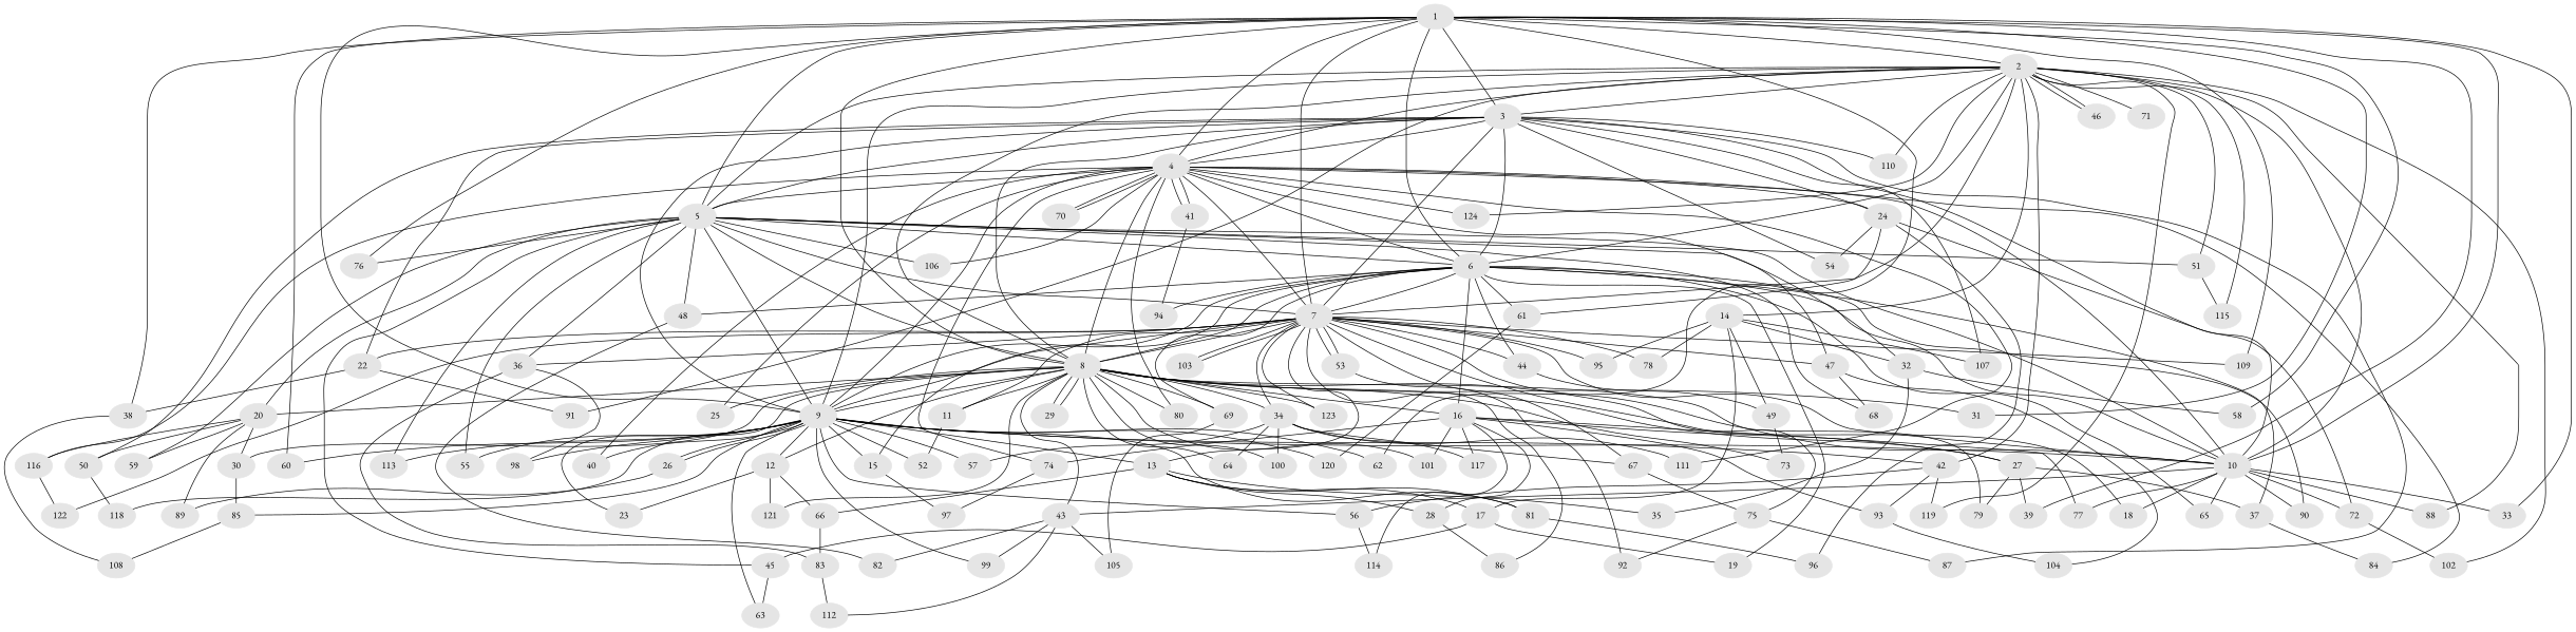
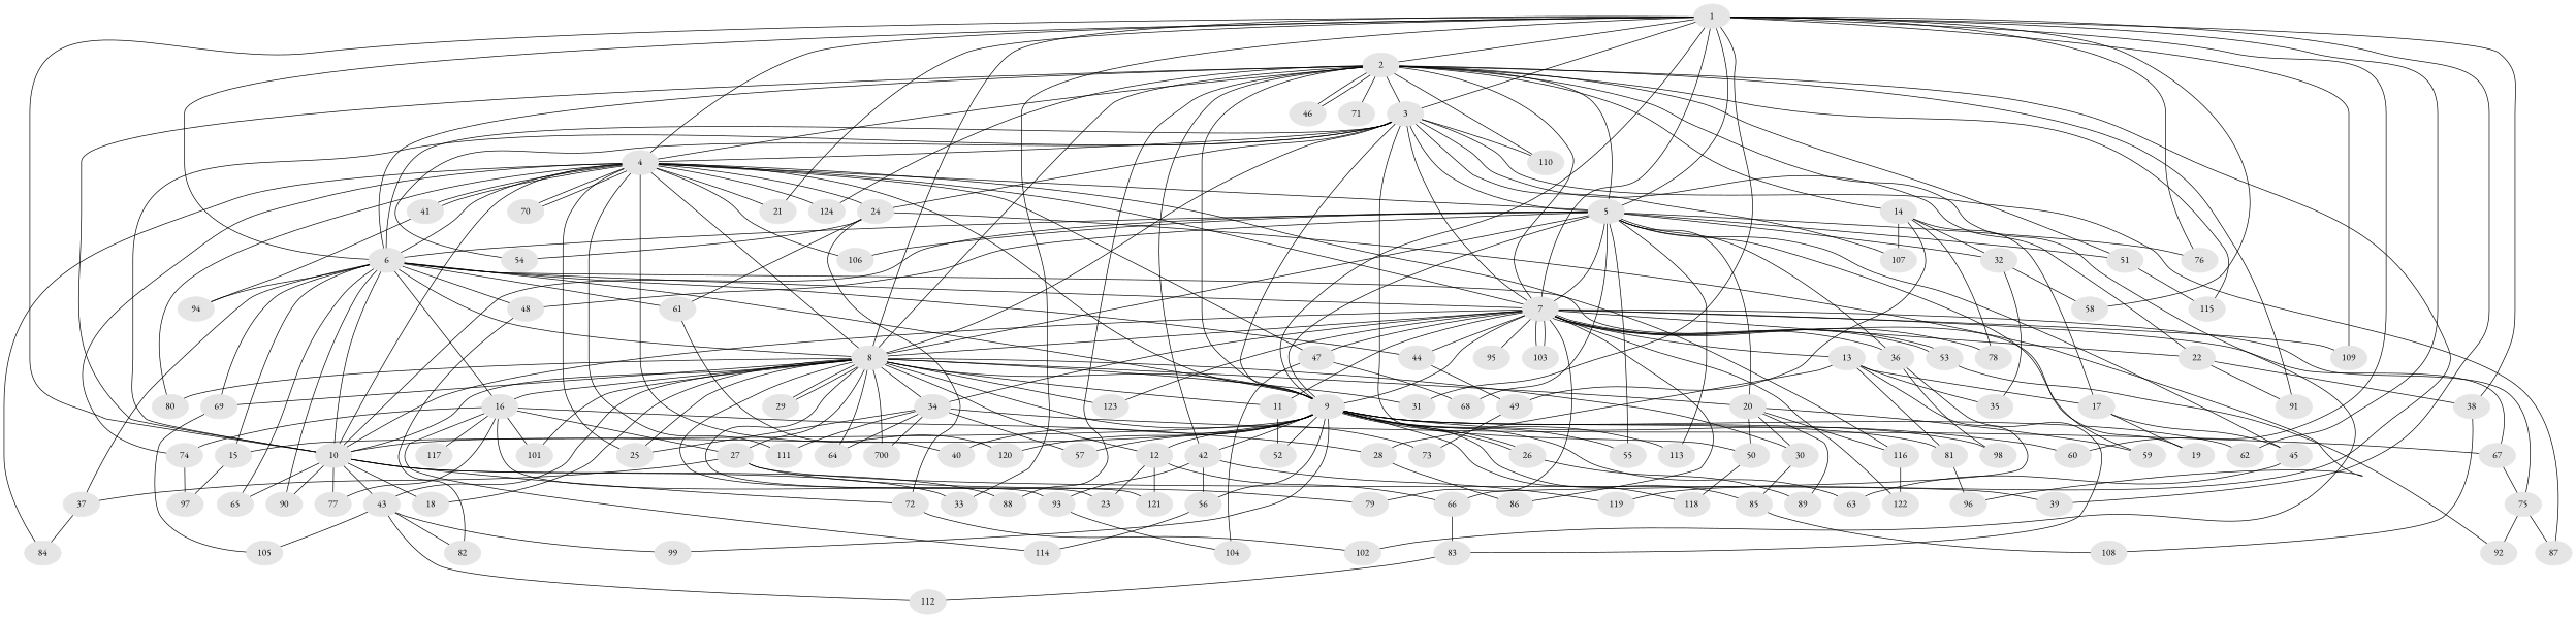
  graph {
    fontname="EB Garamond"
    node [color=gray90 fontname="EB Garamond" style=filled]
    edge [fontname="EB Garamond"]
    1
    2
    3
    4
    5
    6
    7
    8
    9
    10
+   21
    31
    33
    38
    39
    58
    60
    62
    76
    109
    14
    42
    46
    51
    71
    88
    91
    102
    110
    115
    119
    124
    22
    24
    50
    54
    87
    107
    25
    40
    41
    47
    70
    74
    80
    84
    106
    111
    116
    20
    32
    36
    45
    48
    55
    59
    68
    113
    15
    16
    19
    37
    44
    61
    65
    69
    90
    94
    11
    13
    34
    53
    67
    75
    78
    79
    86
    95
    103
    122
    123
    12
    18
    23
    27
    29
    30
    43
    64
    73
-   100
+   100 [label=700]
    101
    121
    26
    52
    56
    57
    63
    81
    85
    98
    99
    118
    120
    72
    77
    108
    17
    49
    93
    96
    104
    97
    89
    35
    83
    82
    28
    114
    117
    105
    66
    92
    112
    1 -- 2
    1 -- 3
    1 -- 4
    1 -- 5
    1 -- 6
    1 -- 7
    1 -- 8
    1 -- 9
    1 -- 10
+   1 -- 21
    1 -- 31
    1 -- 33
    1 -- 38
    1 -- 39
    1 -- 58
    1 -- 60
    1 -- 62
    1 -- 76
    1 -- 109
    2 -- 3
    2 -- 4
    2 -- 5
    2 -- 6
    2 -- 7
    2 -- 8
    2 -- 9
    2 -- 10
    2 -- 14
    2 -- 42
    2 -- 46
    2 -- 46
    2 -- 51
    2 -- 71
    2 -- 88
    2 -- 91
    2 -- 102
    2 -- 110
    2 -- 115
    2 -- 119
    2 -- 124
    3 -- 4
    3 -- 5
    3 -- 6
    3 -- 7
    3 -- 8
    3 -- 9
    3 -- 10
    3 -- 110
    3 -- 22
    3 -- 24
    3 -- 50
    3 -- 54
    3 -- 87
    3 -- 107
    4 -- 5
    4 -- 6
    4 -- 7
    4 -- 8
    4 -- 9
    4 -- 10
+   4 -- 21
    4 -- 124
    4 -- 24
    4 -- 25
    4 -- 40
    4 -- 41
    4 -- 41
    4 -- 47
    4 -- 70
    4 -- 70
    4 -- 74
    4 -- 80
    4 -- 84
    4 -- 106
    4 -- 111
    4 -- 116
    5 -- 6
    5 -- 7
    5 -- 8
    5 -- 9
    5 -- 10
    5 -- 76
    5 -- 51
    5 -- 106
    5 -- 20
    5 -- 32
    5 -- 36
    5 -- 45
    5 -- 48
    5 -- 55
    5 -- 59
    5 -- 68
    5 -- 113
    6 -- 7
    6 -- 8
    6 -- 9
    6 -- 10
    6 -- 48
    6 -- 15
    6 -- 16
    6 -- 19
    6 -- 37
    6 -- 44
    6 -- 61
    6 -- 65
    6 -- 69
    6 -- 90
    6 -- 94
    7 -- 8
    7 -- 9
    7 -- 10
    7 -- 109
    7 -- 22
    7 -- 47
    7 -- 36
    7 -- 44
    7 -- 11
    7 -- 13
    7 -- 34
    7 -- 53
    7 -- 53
    7 -- 67
    7 -- 75
    7 -- 78
    7 -- 79
    7 -- 86
    7 -- 95
    7 -- 103
    7 -- 103
    7 -- 122
    7 -- 123
    8 -- 9
    8 -- 10
    8 -- 31
    8 -- 25
    8 -- 80
    8 -- 20
    8 -- 16
    8 -- 69
    8 -- 11
    8 -- 34
    8 -- 123
    8 -- 12
    8 -- 18
    8 -- 23
    8 -- 27
    8 -- 29
    8 -- 29
    8 -- 30
    8 -- 43
    8 -- 64
    8 -- 73
    8 -- 100
    8 -- 101
    8 -- 121
    9 -- 10
    9 -- 60
    9 -- 62
    9 -- 42
    9 -- 40
    9 -- 55
    9 -- 113
    9 -- 15
-   9 -- 13
    9 -- 12
    9 -- 26
    9 -- 26
    9 -- 52
    9 -- 56
    9 -- 57
    9 -- 63
    9 -- 81
    9 -- 85
    9 -- 98
    9 -- 99
    9 -- 118
    9 -- 120
    10 -- 33
    10 -- 88
    10 -- 65
    10 -- 90
    10 -- 18
    10 -- 43
    10 -- 72
    10 -- 77
    38 -- 108
    14 -- 107
    14 -- 32
    14 -- 78
-   14 -- 95
    14 -- 17
    14 -- 49
    42 -- 119
    42 -- 56
    42 -- 93
    51 -- 115
    22 -- 38
    22 -- 91
    24 -- 54
    24 -- 61
    24 -- 72
    24 -- 96
    50 -- 118
    41 -- 94
    47 -- 68
    47 -- 104
    74 -- 97
    116 -- 122
    20 -- 50
    20 -- 116
    20 -- 59
    20 -- 30
    20 -- 89
    32 -- 58
    32 -- 35
    36 -- 98
    36 -- 83
    45 -- 63
    48 -- 82
    15 -- 97
    16 -- 74
    16 -- 27
    16 -- 101
    16 -- 77
    16 -- 93
    16 -- 28
    16 -- 114
    16 -- 117
    37 -- 84
    44 -- 49
    61 -- 120
    69 -- 105
    11 -- 52
    13 -- 81
    13 -- 17
    13 -- 35
    13 -- 28
    13 -- 66
    34 -- 111
    34 -- 67
    34 -- 64
    34 -- 100
    34 -- 57
-   34 -- 117
+   34 -- 25
    53 -- 92
    67 -- 75
    75 -- 87
    75 -- 92
    12 -- 23
    12 -- 121
    12 -- 66
    27 -- 39
    27 -- 37
    27 -- 79
    30 -- 85
    43 -- 99
    43 -- 82
    43 -- 105
    43 -- 112
    26 -- 89
    56 -- 114
    81 -- 96
    85 -- 108
    72 -- 102
    17 -- 45
    17 -- 19
    49 -- 73
    93 -- 104
    83 -- 112
    28 -- 86
    66 -- 83
  }
